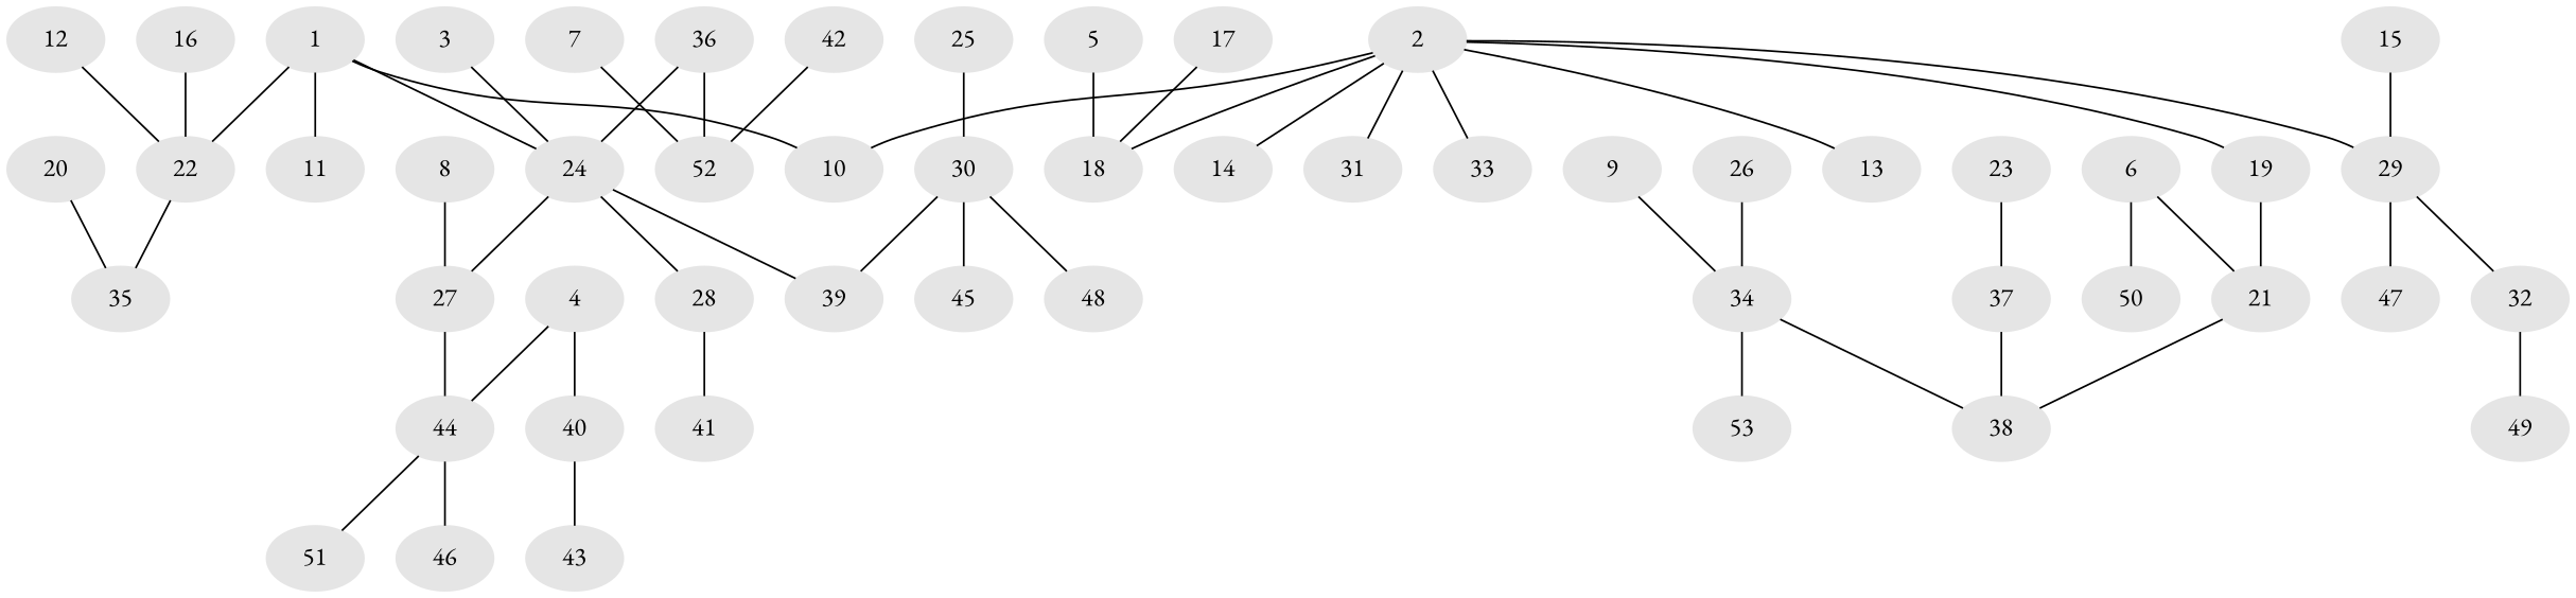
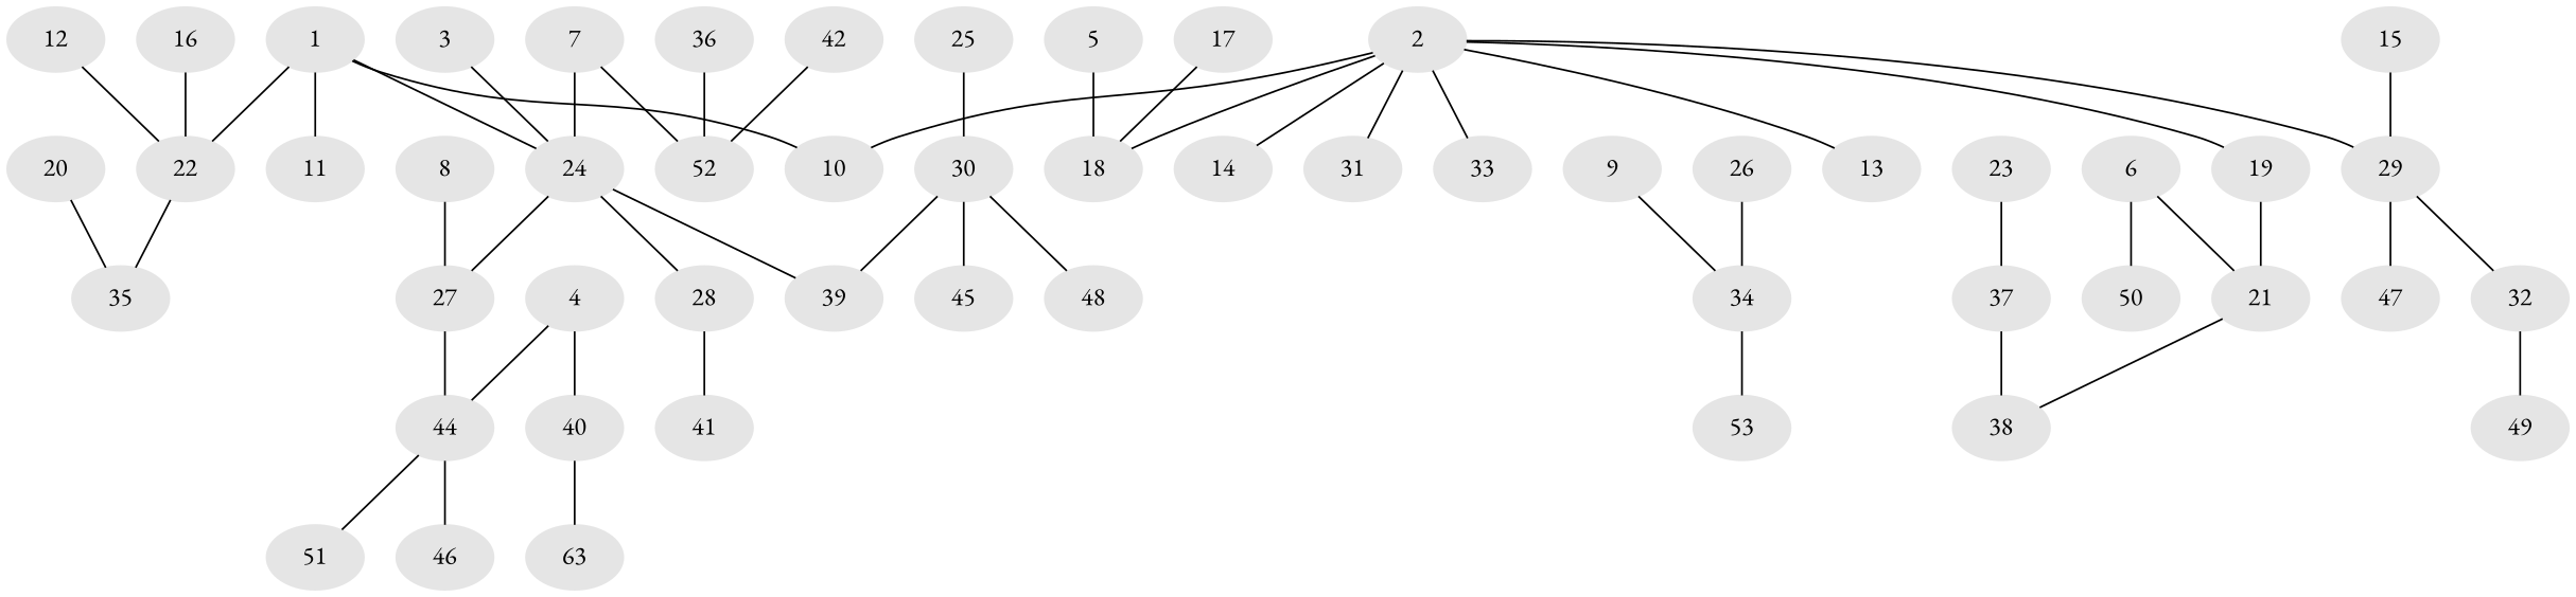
  graph {
    fontname="EB Garamond"
    node [color=gray90 fontname="EB Garamond" style=filled]
    edge [fontname="EB Garamond" weight=1.0]
    1
    11
    22
    24
    10
    2
    13
    14
    18
    19
    29
    31
    33
    35
    27
    28
    39
    21
    32
    47
    3
    4
    44
    40
    46
    51
    5
    6
    50
    38
    7
    52
    8
    9
    34
    53
    12
    15
    16
    17
    20
    23
    37
    41
    25
    30
    48
    45
    26
-   43
+   43 [label=63]
    49
    36
    42
    1 -- 11
    1 -- 22
    1 -- 24
    1 -- 10
    22 -- 35
    24 -- 27
    24 -- 28
    24 -- 39
    2 -- 10
    2 -- 13
    2 -- 14
    2 -- 18
    2 -- 19
    2 -- 29
    2 -- 31
    2 -- 33
    19 -- 21
    29 -- 32
    29 -- 47
    27 -- 44
    28 -- 41
    21 -- 38
    32 -- 49
    3 -- 24
    4 -- 44
    4 -- 40
    44 -- 46
    44 -- 51
    40 -- 43
    5 -- 18
    6 -- 21
    6 -- 50
-   36 -- 24
+   7 -- 24
    7 -- 52
    8 -- 27
    9 -- 34
-   34 -- 38
    34 -- 53
    12 -- 22
    15 -- 29
    16 -- 22
    17 -- 18
    20 -- 35
    23 -- 37
    37 -- 38
    25 -- 30
    30 -- 39
    30 -- 48
    30 -- 45
    26 -- 34
    36 -- 52
    42 -- 52
  }
